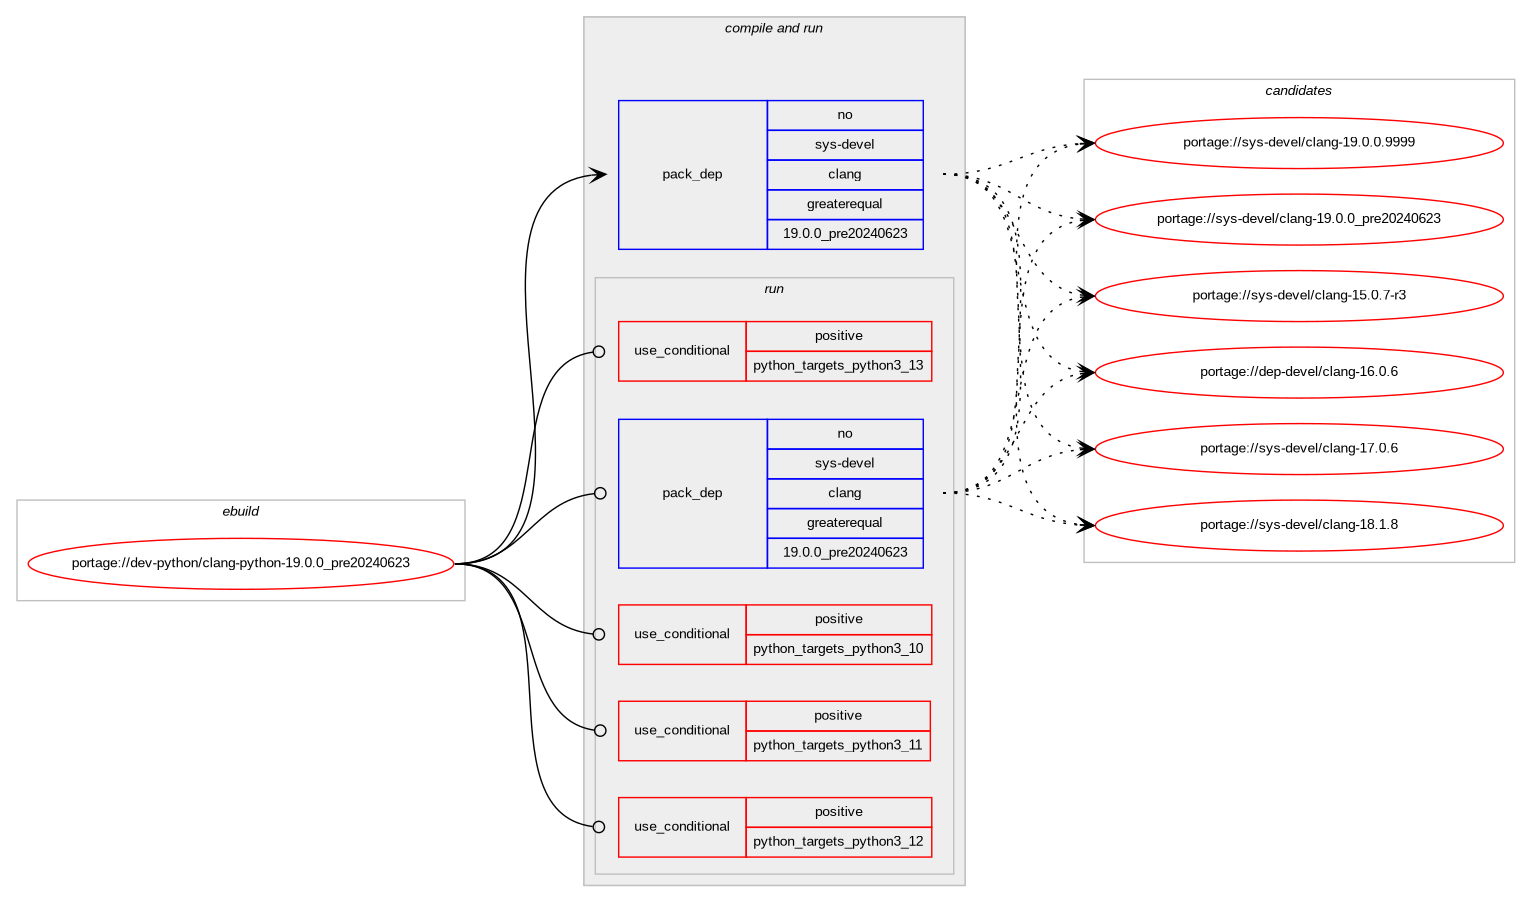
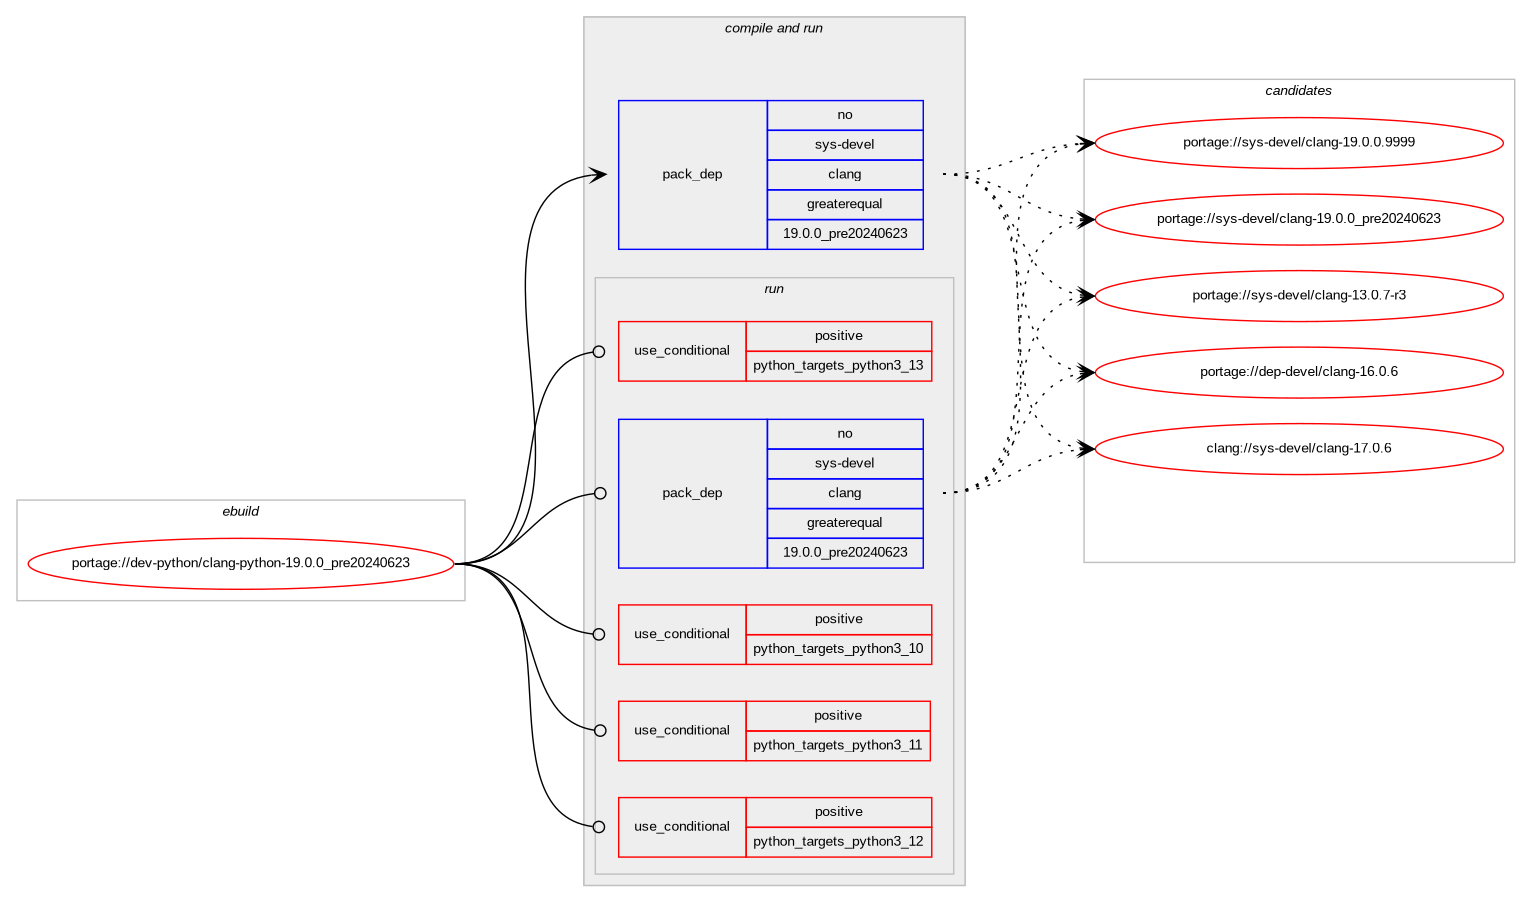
  digraph {
    compound=true
    concentrate=true
    fontname="Liberation Sans"
    fontsize=10
    newrank=true
    rankdir=LR
    ranksep=1.5
    node [color=red fontname="Liberation Sans" fontsize=10]
    edge [arrowhead=vee fontname="Liberation Sans" headport=w style=dotted tailport=e weight=100]
    n1 [label="portage://dev-python/clang-python-19.0.0_pre20240623" width=4]
    n2 [color=blue label=<<TABLE BORDER="0" CELLBORDER="1" CELLSPACING="0" CELLPADDING="4" WIDTH="220"><TR><TD ROWSPAN="6" CELLPADDING="30">pack_dep</TD></TR><TR><TD WIDTH="110">no</TD></TR><TR><TD>sys-devel</TD></TR><TR><TD>clang</TD></TR><TR><TD>greaterequal</TD></TR><TR><TD>19.0.0_pre20240623</TD></TR></TABLE>> shape=none]
    n3 [label=<<TABLE BORDER="0" CELLBORDER="1" CELLSPACING="0" CELLPADDING="4"><TR><TD ROWSPAN="3" CELLPADDING="10">use_conditional</TD></TR><TR><TD>positive</TD></TR><TR><TD>python_targets_python3_10</TD></TR></TABLE>> shape=none]
    n4 [label=<<TABLE BORDER="0" CELLBORDER="1" CELLSPACING="0" CELLPADDING="4"><TR><TD ROWSPAN="3" CELLPADDING="10">use_conditional</TD></TR><TR><TD>positive</TD></TR><TR><TD>python_targets_python3_11</TD></TR></TABLE>> shape=none]
    n5 [label=<<TABLE BORDER="0" CELLBORDER="1" CELLSPACING="0" CELLPADDING="4"><TR><TD ROWSPAN="3" CELLPADDING="10">use_conditional</TD></TR><TR><TD>positive</TD></TR><TR><TD>python_targets_python3_12</TD></TR></TABLE>> shape=none]
    n6 [label=<<TABLE BORDER="0" CELLBORDER="1" CELLSPACING="0" CELLPADDING="4"><TR><TD ROWSPAN="3" CELLPADDING="10">use_conditional</TD></TR><TR><TD>positive</TD></TR><TR><TD>python_targets_python3_13</TD></TR></TABLE>> shape=none]
    n7 [color=blue label=<<TABLE BORDER="0" CELLBORDER="1" CELLSPACING="0" CELLPADDING="4" WIDTH="220"><TR><TD ROWSPAN="6" CELLPADDING="30">pack_dep</TD></TR><TR><TD WIDTH="110">no</TD></TR><TR><TD>sys-devel</TD></TR><TR><TD>clang</TD></TR><TR><TD>greaterequal</TD></TR><TR><TD>19.0.0_pre20240623</TD></TR></TABLE>> shape=none]
-   n8 [label="portage://sys-devel/clang-15.0.7-r3" width=4]
+   n8 [label="portage://sys-devel/clang-13.0.7-r3" width=4]
    n9 [label="portage://dep-devel/clang-16.0.6" width=4]
-   n10 [label="portage://sys-devel/clang-17.0.6" width=4]
-   n11 [label="portage://sys-devel/clang-18.1.8" width=4]
+   n10 [label="clang://sys-devel/clang-17.0.6" width=4]
    n12 [label="portage://sys-devel/clang-19.0.0.9999" width=4]
    n13 [label="portage://sys-devel/clang-19.0.0_pre20240623" width=4]
    subgraph cluster_1 {
      color=gray
      label=<<i>ebuild</i>>
      rank=same
      n1
    }
    subgraph cluster_2 {
      color=gray
      label=<<i>dependencies</i>>
      subgraph cluster_3 {
        color=gray
        fillcolor="#eeeeee"
        label=<<i>compile</i>>
        style=filled
        subgraph sub_4 {
          color=gray
          fillcolor="#eeeeee"
          label=<<i>compile</i>>
          style=filled
          n2
        }
      }
      subgraph cluster_5 {
        color=gray
        fillcolor="#eeeeee"
        label=<<i>compile and run</i>>
        style=filled
      }
      subgraph cluster_6 {
        color=gray
        fillcolor="#eeeeee"
        label=<<i>run</i>>
        style=filled
        subgraph sub_7 {
          color=gray
          fillcolor="#eeeeee"
          label=<<i>run</i>>
          style=filled
          n3
        }
        subgraph sub_8 {
          color=gray
          fillcolor="#eeeeee"
          label=<<i>run</i>>
          style=filled
          n4
        }
        subgraph sub_9 {
          color=gray
          fillcolor="#eeeeee"
          label=<<i>run</i>>
          style=filled
          n5
        }
        subgraph sub_10 {
          color=gray
          fillcolor="#eeeeee"
          label=<<i>run</i>>
          style=filled
          n6
        }
        subgraph sub_11 {
          color=gray
          fillcolor="#eeeeee"
          label=<<i>run</i>>
          style=filled
          n7
        }
      }
    }
    subgraph cluster_12 {
      color=gray
      label=<<i>candidates</i>>
      rank=same
      subgraph sub_13 {
        color=black
        label=<<i>candidates</i>>
        nodesep=1
        rank=same
        n8
        n9
        n10
-       n11
        n12
        n13
      }
      subgraph sub_14 {
        color=black
        label=<<i>candidates</i>>
        nodesep=1
        rank=same
        n8
        n9
        n10
-       n11
        n12
        n13
      }
    }
    n1 -> n2 [style=solid weight=20]
    n1 -> n3 [arrowhead=odot style=solid weight=20]
    n1 -> n4 [arrowhead=odot style=solid weight=20]
    n1 -> n5 [arrowhead=odot style=solid weight=20]
    n1 -> n6 [arrowhead=odot style=solid weight=20]
    n1 -> n7 [arrowhead=odot style=solid weight=20]
    n2 -> n8
    n2 -> n9
    n2 -> n10
-   n2 -> n11
    n2 -> n12
    n2 -> n13
    n7 -> n8
    n7 -> n9
    n7 -> n10
-   n7 -> n11
    n7 -> n12
    n7 -> n13
  }
